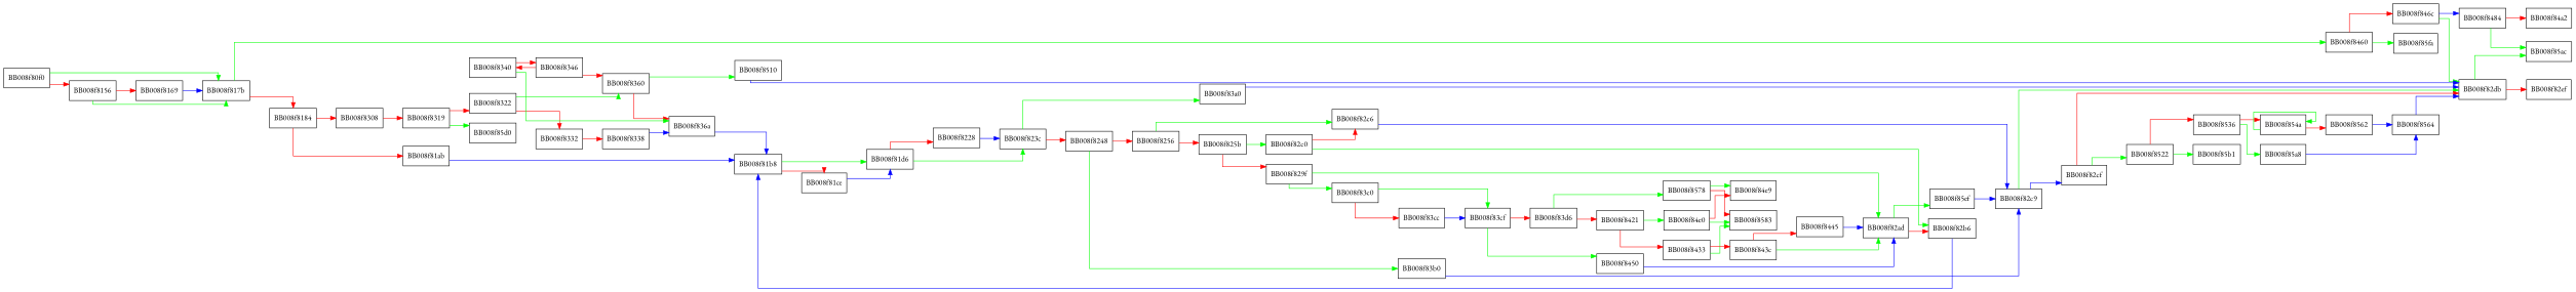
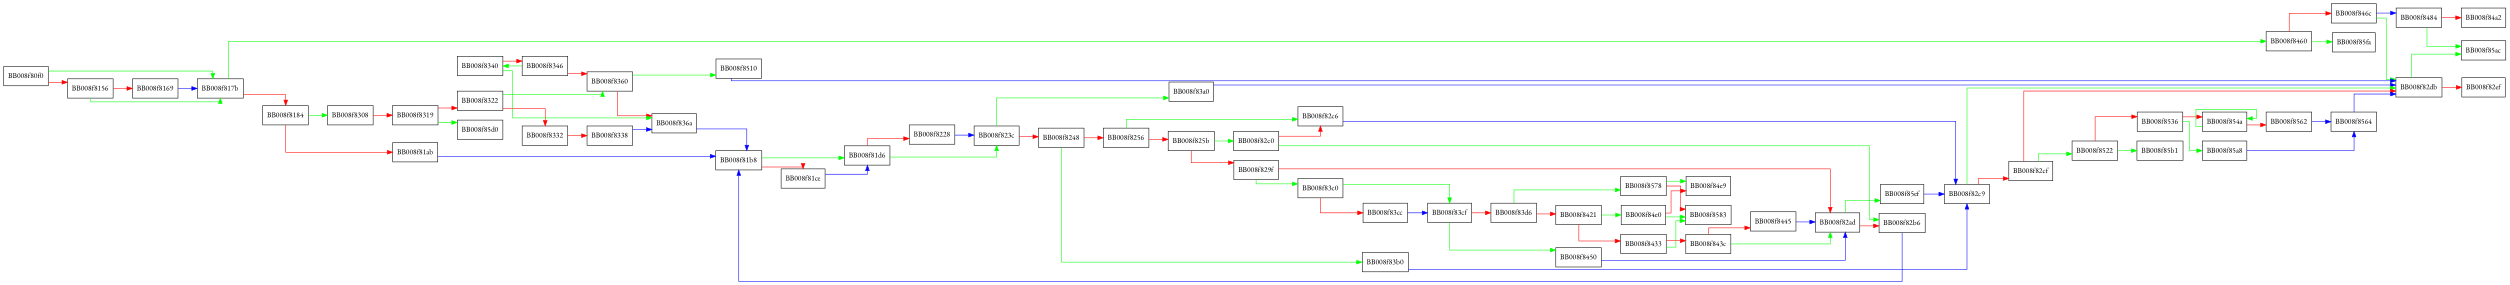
  digraph {
    fontname="EB Garamond"
    rankdir=LR
    splines=ortho
    node [fontname="EB Garamond" shape=box]
    edge [color=red fontname="EB Garamond"]
    BB008f80f0
    BB008f817b
    BB008f8156
    BB008f8460
    BB008f8184
    BB008f8169
    BB008f85fa
    BB008f846c
    BB008f8308
    BB008f81ab
    BB008f82db
    BB008f8484
    BB008f8319
    BB008f81b8
    BB008f85d0
    BB008f8322
    BB008f81d6
    BB008f81ce
    BB008f823c
    BB008f8228
    BB008f83a0
    BB008f8248
    BB008f83b0
    BB008f8256
    BB008f85ac
    BB008f82ef
    BB008f82c9
    BB008f82c6
    BB008f825b
    BB008f82cf
    BB008f82c0
    BB008f829f
    BB008f82b6
    BB008f83c0
    BB008f82ad
    BB008f83cf
    BB008f83cc
    BB008f85ef
    BB008f8450
    BB008f83d6
    BB008f8522
    BB008f85b1
    BB008f8536
    BB008f85a8
    BB008f854a
    BB008f8360
    BB008f8332
    BB008f836a
    BB008f8510
    BB008f8338
    BB008f8346
    BB008f8340
    BB008f8578
    BB008f8421
    BB008f8583
    BB008f84e9
    BB008f84e0
    BB008f8433
    BB008f843c
    BB008f8445
    BB008f84a2
    BB008f8564
    BB008f8562
    BB008f80f0 -> BB008f817b [color=green]
    BB008f80f0 -> BB008f8156
    BB008f817b -> BB008f8460 [color=green]
    BB008f817b -> BB008f8184
    BB008f8156 -> BB008f817b [color=green]
    BB008f8156 -> BB008f8169
    BB008f8460 -> BB008f85fa [color=green]
    BB008f8460 -> BB008f846c
-   BB008f8184 -> BB008f8308
+   BB008f8184 -> BB008f8308 [color=green]
    BB008f8184 -> BB008f81ab
    BB008f8169 -> BB008f817b [color=blue]
    BB008f846c -> BB008f82db [color=green]
    BB008f846c -> BB008f8484 [color=blue]
    BB008f8308 -> BB008f8319
    BB008f81ab -> BB008f81b8 [color=blue]
    BB008f82db -> BB008f85ac [color=green]
    BB008f82db -> BB008f82ef
    BB008f8484 -> BB008f85ac [color=green]
    BB008f8484 -> BB008f84a2
    BB008f8319 -> BB008f85d0 [color=green]
    BB008f8319 -> BB008f8322
    BB008f81b8 -> BB008f81d6 [color=green]
    BB008f81b8 -> BB008f81ce
    BB008f8322 -> BB008f8360 [color=green]
    BB008f8322 -> BB008f8332
    BB008f81d6 -> BB008f823c [color=green]
    BB008f81d6 -> BB008f8228
    BB008f81ce -> BB008f81d6 [color=blue]
    BB008f823c -> BB008f83a0 [color=green]
    BB008f823c -> BB008f8248
    BB008f8228 -> BB008f823c [color=blue]
    BB008f83a0 -> BB008f82db [color=blue]
    BB008f8248 -> BB008f83b0 [color=green]
    BB008f8248 -> BB008f8256
    BB008f83b0 -> BB008f82c9 [color=blue]
    BB008f8256 -> BB008f82c6 [color=green]
    BB008f8256 -> BB008f825b
    BB008f82c9 -> BB008f82db [color=green]
-   BB008f82c9 -> BB008f82cf [color=blue]
+   BB008f82c9 -> BB008f82cf
    BB008f82c6 -> BB008f82c9 [color=blue]
    BB008f825b -> BB008f82c0 [color=green]
    BB008f825b -> BB008f829f
    BB008f82cf -> BB008f82db
    BB008f82cf -> BB008f8522 [color=green]
    BB008f82c0 -> BB008f82c6
    BB008f82c0 -> BB008f82b6 [color=green]
    BB008f829f -> BB008f83c0 [color=green]
-   BB008f829f -> BB008f82ad [color=green]
+   BB008f829f -> BB008f82ad
    BB008f82b6 -> BB008f81b8 [color=blue]
    BB008f83c0 -> BB008f83cf [color=green]
    BB008f83c0 -> BB008f83cc
    BB008f82ad -> BB008f82b6
    BB008f82ad -> BB008f85ef [color=green]
    BB008f83cf -> BB008f8450 [color=green]
    BB008f83cf -> BB008f83d6
    BB008f83cc -> BB008f83cf [color=blue]
    BB008f85ef -> BB008f82c9 [color=blue]
    BB008f8450 -> BB008f82ad [color=blue]
    BB008f83d6 -> BB008f8578 [color=green]
    BB008f83d6 -> BB008f8421
    BB008f8522 -> BB008f85b1 [color=green]
    BB008f8522 -> BB008f8536
    BB008f8536 -> BB008f85a8 [color=green]
    BB008f8536 -> BB008f854a
    BB008f85a8 -> BB008f8564 [color=blue]
    BB008f854a -> BB008f854a [color=green]
    BB008f854a -> BB008f8562
    BB008f8360 -> BB008f836a
    BB008f8360 -> BB008f8510 [color=green]
    BB008f8332 -> BB008f8338
    BB008f836a -> BB008f81b8 [color=blue]
    BB008f8510 -> BB008f82db [color=blue]
    BB008f8338 -> BB008f836a [color=blue]
    BB008f8346 -> BB008f8360
-   BB008f8346 -> BB008f8340
+   BB008f8346 -> BB008f8340 [color=green]
    BB008f8340 -> BB008f836a [color=green]
    BB008f8340 -> BB008f8346
    BB008f8578 -> BB008f8583
    BB008f8578 -> BB008f84e9 [color=green]
    BB008f8421 -> BB008f84e0 [color=green]
    BB008f8421 -> BB008f8433
    BB008f84e0 -> BB008f8583 [color=green]
    BB008f84e0 -> BB008f84e9
    BB008f8433 -> BB008f8583 [color=green]
    BB008f8433 -> BB008f843c
    BB008f843c -> BB008f82ad [color=green]
    BB008f843c -> BB008f8445
    BB008f8445 -> BB008f82ad [color=blue]
    BB008f8564 -> BB008f82db [color=blue]
    BB008f8562 -> BB008f8564 [color=blue]
  }
